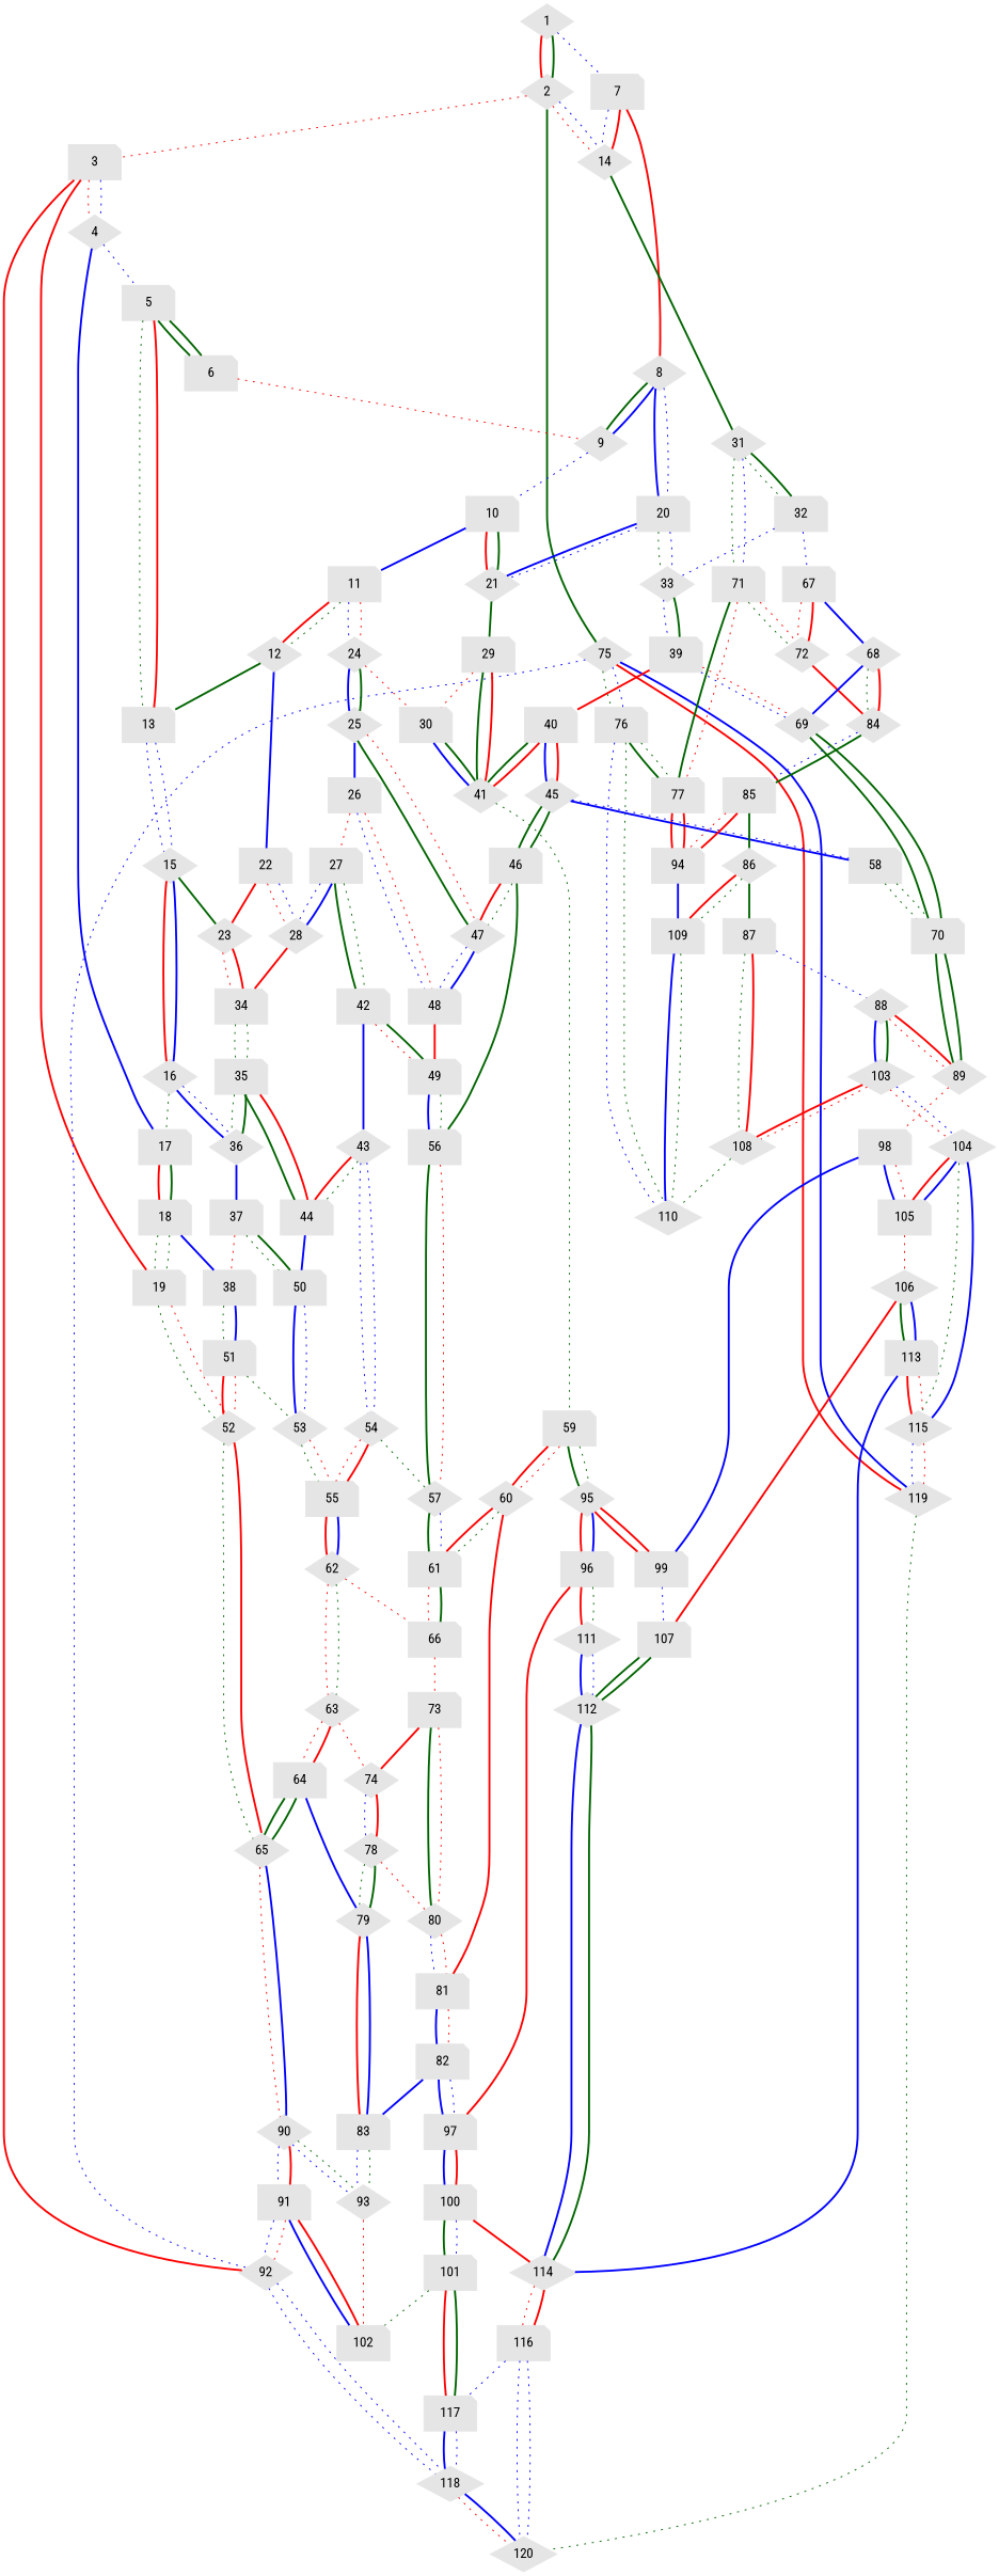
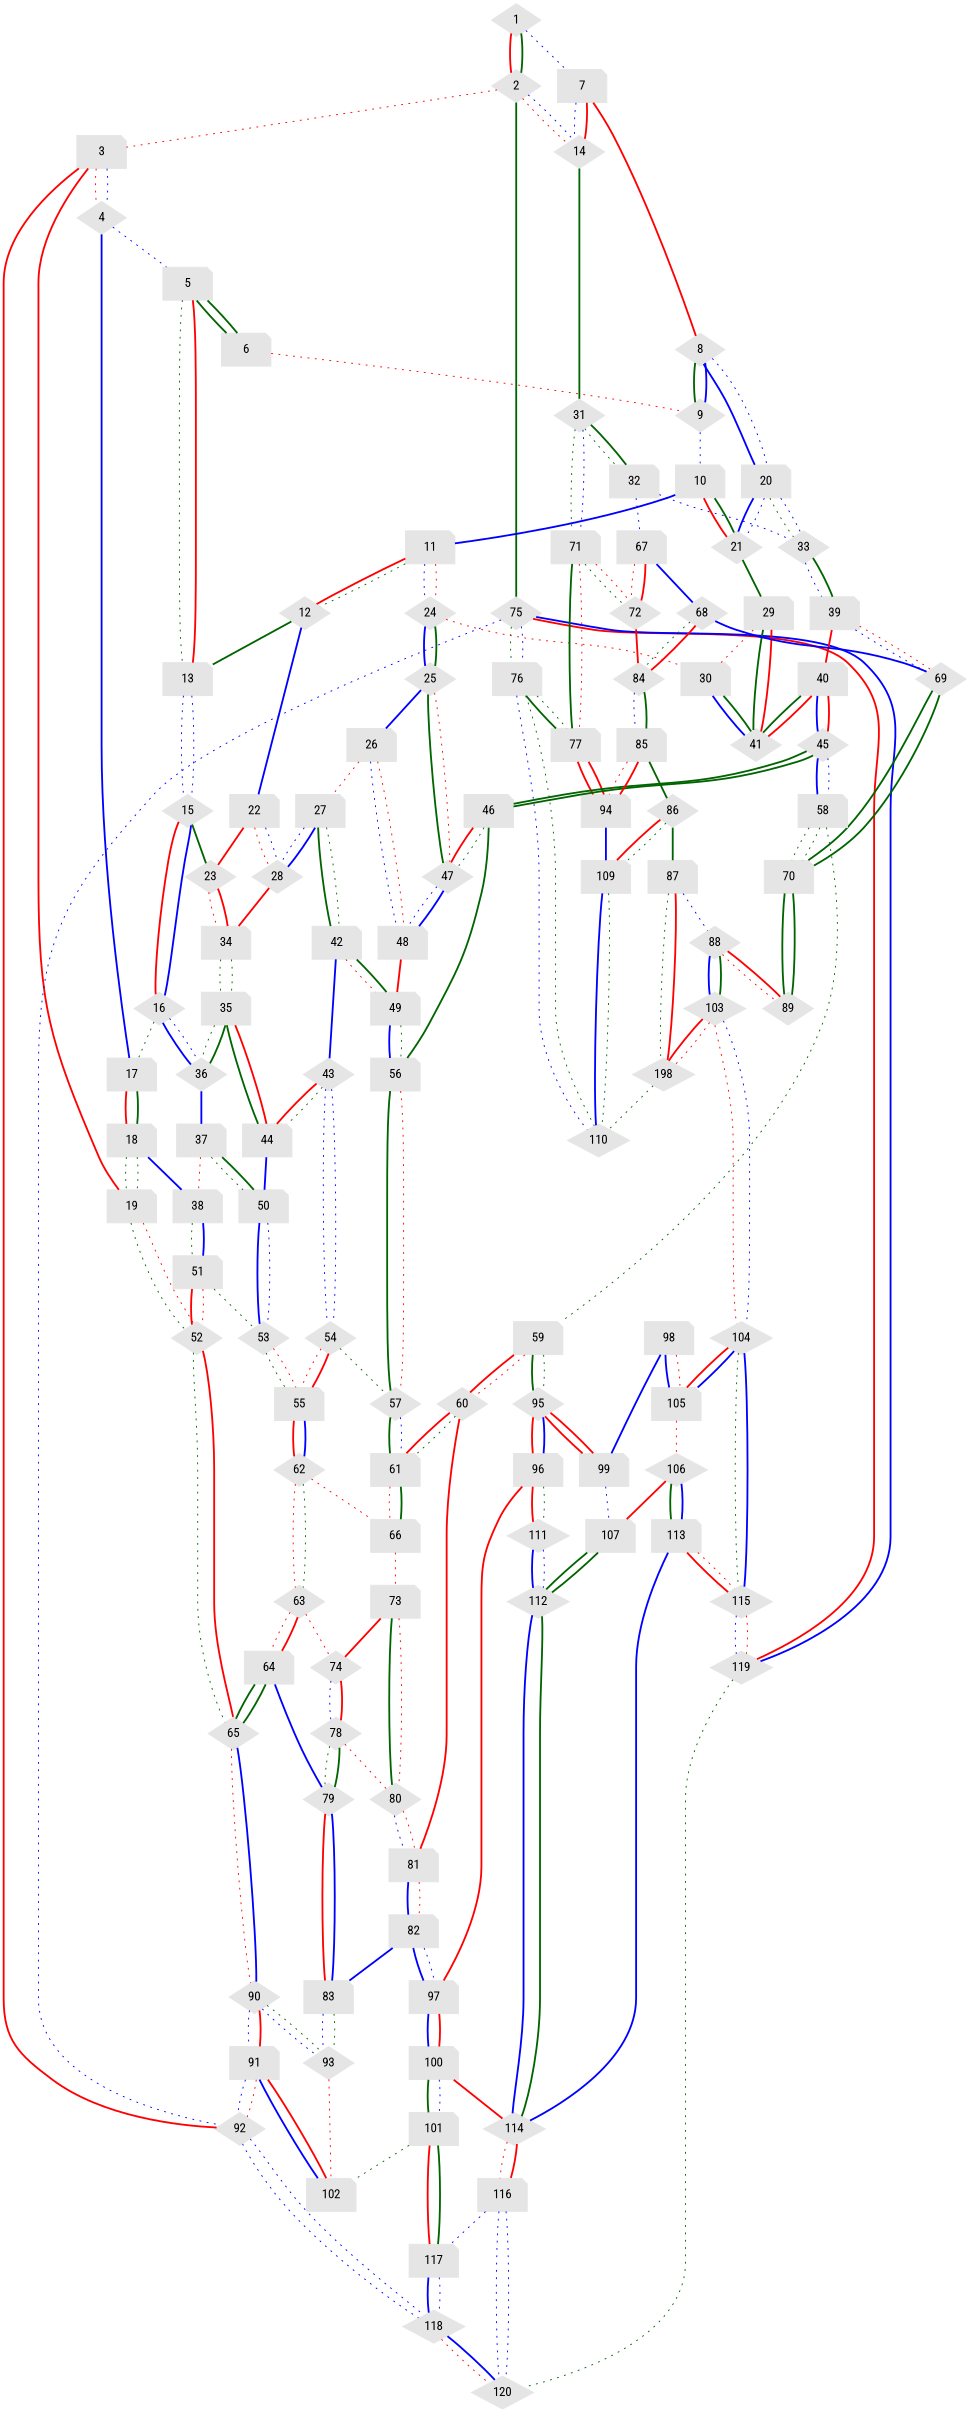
  graph {
    fontname="Roboto Condensed"
    node [color=gray90 fontname="Roboto Condensed" shape=note style=filled]
    edge [color=red fontname="Roboto Condensed" style=bold]
    1 [shape=diamond]
    2 [shape=diamond]
    7
    3
    14 [shape=diamond]
    75 [shape=diamond]
    8 [shape=diamond]
    4 [shape=diamond]
    19
    92 [shape=diamond]
    31 [shape=diamond]
    76
    119 [shape=diamond]
    5
    17
    52 [shape=diamond]
    118 [shape=diamond]
    6
    13
    18
    9 [shape=diamond]
    15 [shape=diamond]
    10
    20
    21 [shape=diamond]
    33 [shape=diamond]
    11
    12 [shape=diamond]
    24 [shape=diamond]
    29
    22
    25 [shape=diamond]
    30
    23 [shape=diamond]
    28 [shape=diamond]
    16 [shape=diamond]
    32
    71
    36 [shape=diamond]
    34
    37
    38
    51
    65 [shape=diamond]
    39
    41 [shape=diamond]
    35
    26
    47 [shape=diamond]
    27
    48
    42
    49
    43 [shape=diamond]
    67
    72 [shape=diamond]
    77
    68 [shape=diamond]
    40
    69 [shape=diamond]
    44
    50
    53 [shape=diamond]
    45 [shape=diamond]
    70
    46
    58
    54 [shape=diamond]
    56
    55
    57 [shape=diamond]
    59
    90 [shape=diamond]
    62 [shape=diamond]
    61
    66
    63 [shape=diamond]
    60 [shape=diamond]
    95 [shape=diamond]
    89 [shape=diamond]
    81
    96
    99
    82
    73
    64
    74 [shape=diamond]
    79 [shape=diamond]
    78 [shape=diamond]
    83
    93 [shape=diamond]
    91
    80 [shape=diamond]
    84 [shape=diamond]
    85
    98
    94
    110 [shape=diamond]
    120 [shape=diamond]
    109
    97
    100
    102
    86 [shape=diamond]
    87
    88 [shape=diamond]
-   108 [shape=diamond]
+   108 [shape=diamond label=198]
    103 [shape=diamond]
    104 [shape=diamond]
    105
    111 [shape=diamond]
    107
    112 [shape=diamond]
    101
    114 [shape=diamond]
    106 [shape=diamond]
    117
    115 [shape=diamond]
    113
    116
    1 -- 2
    1 -- 2 [color=darkgreen]
    1 -- 7 [color=blue style=dotted]
    2 -- 3 [style=dotted]
    2 -- 14 [style=dotted]
    2 -- 14 [color=blue style=dotted]
    2 -- 75 [color=darkgreen]
    7 -- 14 [color=blue style=dotted]
    7 -- 14
    7 -- 8
    3 -- 4 [style=dotted]
    3 -- 4 [color=blue style=dotted]
    3 -- 19
    3 -- 92
    14 -- 31 [color=darkgreen]
    75 -- 92 [color=blue style=dotted]
    75 -- 76 [color=darkgreen style=dotted]
    75 -- 76 [color=blue style=dotted]
    75 -- 119
    75 -- 119 [color=blue]
    8 -- 9 [color=darkgreen]
    8 -- 9 [color=blue]
    8 -- 20 [color=blue]
    8 -- 20 [color=blue style=dotted]
    4 -- 5 [color=blue style=dotted]
    4 -- 17 [color=blue]
    19 -- 52 [color=darkgreen style=dotted]
    19 -- 52 [style=dotted]
    92 -- 118 [color=blue style=dotted]
    92 -- 118 [color=blue style=dotted]
    31 -- 32 [color=darkgreen style=dotted]
    31 -- 32 [color=darkgreen]
    31 -- 71 [color=darkgreen style=dotted]
    31 -- 71 [color=blue style=dotted]
    76 -- 77 [color=darkgreen]
    76 -- 77 [color=darkgreen style=dotted]
    76 -- 110 [color=blue style=dotted]
    76 -- 110 [color=darkgreen style=dotted]
    119 -- 120 [color=darkgreen style=dotted]
    5 -- 6 [color=darkgreen]
    5 -- 6 [color=darkgreen]
    5 -- 13 [color=darkgreen style=dotted]
    5 -- 13
    17 -- 18
    17 -- 18 [color=darkgreen]
    52 -- 65 [color=darkgreen style=dotted]
    52 -- 65
    118 -- 120 [style=dotted]
    118 -- 120 [color=blue]
    6 -- 9 [style=dotted]
    13 -- 15 [color=blue style=dotted]
    13 -- 15 [color=blue style=dotted]
    18 -- 19 [color=darkgreen style=dotted]
    18 -- 19 [color=darkgreen style=dotted]
    18 -- 38 [color=blue]
    9 -- 10 [color=blue style=dotted]
    15 -- 23 [color=darkgreen]
    15 -- 16
    15 -- 16 [color=blue]
    10 -- 21
    10 -- 21 [color=darkgreen]
    10 -- 11 [color=blue]
    20 -- 21 [color=blue]
    20 -- 21 [color=blue style=dotted]
    20 -- 33 [color=darkgreen style=dotted]
    20 -- 33 [color=blue style=dotted]
    21 -- 29 [color=darkgreen]
    33 -- 39 [color=blue style=dotted]
    33 -- 39 [color=darkgreen]
    11 -- 12
    11 -- 12 [color=darkgreen style=dotted]
    11 -- 24 [color=blue style=dotted]
    11 -- 24 [style=dotted]
    12 -- 13 [color=darkgreen]
    12 -- 22 [color=blue]
    24 -- 25 [color=blue]
    24 -- 25 [color=darkgreen]
    24 -- 30 [style=dotted]
    29 -- 30 [style=dotted]
    29 -- 41 [color=darkgreen]
    29 -- 41
    22 -- 23
    22 -- 28 [style=dotted]
    22 -- 28 [color=blue style=dotted]
    25 -- 26 [color=blue]
    25 -- 47 [color=darkgreen]
    25 -- 47 [style=dotted]
    30 -- 41 [color=blue]
    30 -- 41 [color=darkgreen]
    23 -- 34 [style=dotted]
    23 -- 34
    28 -- 34
    16 -- 17 [color=darkgreen style=dotted]
    16 -- 36 [color=blue]
    16 -- 36 [color=blue style=dotted]
    32 -- 33 [color=blue style=dotted]
    32 -- 67 [color=blue style=dotted]
    71 -- 72 [color=darkgreen style=dotted]
    71 -- 72 [style=dotted]
    71 -- 77 [color=darkgreen]
    71 -- 77 [style=dotted]
    36 -- 37 [color=blue]
    34 -- 35 [color=darkgreen style=dotted]
    34 -- 35 [color=darkgreen style=dotted]
    37 -- 38 [style=dotted]
    37 -- 50 [color=darkgreen style=dotted]
    37 -- 50 [color=darkgreen]
    38 -- 51 [color=darkgreen style=dotted]
    38 -- 51 [color=blue]
    51 -- 52
    51 -- 52 [style=dotted]
    51 -- 53 [color=darkgreen style=dotted]
    65 -- 90 [style=dotted]
    65 -- 90 [color=blue]
    39 -- 40
    39 -- 69 [color=blue style=dotted]
    39 -- 69 [style=dotted]
    35 -- 36 [color=darkgreen style=dotted]
    35 -- 36 [color=darkgreen]
    35 -- 44 [color=darkgreen]
    35 -- 44
    26 -- 27 [style=dotted]
    26 -- 48 [color=blue style=dotted]
    26 -- 48 [style=dotted]
    47 -- 48 [color=blue style=dotted]
    47 -- 48 [color=blue]
    27 -- 28 [color=blue style=dotted]
    27 -- 28 [color=blue]
    27 -- 42 [color=darkgreen]
    27 -- 42 [color=darkgreen style=dotted]
    48 -- 49
    42 -- 49 [style=dotted]
    42 -- 49 [color=darkgreen]
    42 -- 43 [color=blue]
    49 -- 56 [color=blue]
    49 -- 56 [color=darkgreen style=dotted]
    43 -- 44
    43 -- 44 [color=darkgreen style=dotted]
    43 -- 54 [color=blue style=dotted]
    43 -- 54 [color=blue style=dotted]
    67 -- 72 [style=dotted]
    67 -- 72
    67 -- 68 [color=blue]
    72 -- 84
    77 -- 94
    77 -- 94
    68 -- 69 [color=blue]
    68 -- 84 [color=darkgreen style=dotted]
    68 -- 84
    40 -- 41 [color=darkgreen]
    40 -- 41
    40 -- 45 [color=blue]
    40 -- 45
    69 -- 70 [color=darkgreen]
    69 -- 70 [color=darkgreen]
    44 -- 50 [color=blue]
    50 -- 53 [color=blue]
    50 -- 53 [color=blue style=dotted]
    53 -- 55 [color=darkgreen style=dotted]
    53 -- 55 [style=dotted]
    45 -- 46 [color=darkgreen]
    45 -- 46 [color=darkgreen]
    45 -- 58 [color=blue]
    45 -- 58 [color=blue style=dotted]
    70 -- 89 [color=darkgreen]
    70 -- 89 [color=darkgreen]
    46 -- 47
    46 -- 47 [color=darkgreen style=dotted]
    46 -- 56 [color=darkgreen]
    58 -- 70 [color=darkgreen style=dotted]
    58 -- 70 [color=darkgreen style=dotted]
-   41 -- 59 [color=darkgreen style=dotted]
+   58 -- 59 [color=darkgreen style=dotted]
    54 -- 55 [style=dotted]
    54 -- 55
    54 -- 57 [color=darkgreen style=dotted]
    56 -- 57 [color=darkgreen]
    56 -- 57 [style=dotted]
    55 -- 62
    55 -- 62 [color=blue]
    57 -- 61 [color=darkgreen]
    57 -- 61 [color=blue style=dotted]
    59 -- 60
    59 -- 60 [style=dotted]
    59 -- 95 [color=darkgreen]
    59 -- 95 [color=darkgreen style=dotted]
    90 -- 93 [color=blue style=dotted]
    90 -- 93 [color=darkgreen style=dotted]
    90 -- 91 [color=blue style=dotted]
    90 -- 91
    62 -- 66 [style=dotted]
    62 -- 63 [style=dotted]
    62 -- 63 [color=darkgreen style=dotted]
    61 -- 66 [style=dotted]
    61 -- 66 [color=darkgreen]
    66 -- 73 [style=dotted]
    63 -- 64 [style=dotted]
    63 -- 64
    63 -- 74 [style=dotted]
    60 -- 61
    60 -- 61 [color=darkgreen style=dotted]
    60 -- 81
    95 -- 96
    95 -- 96 [color=blue]
    95 -- 99
    95 -- 99
-   89 -- 98 [style=dotted]
    81 -- 82 [color=blue]
    81 -- 82 [style=dotted]
    96 -- 97
    96 -- 111
    96 -- 111 [color=darkgreen style=dotted]
    99 -- 107 [color=blue style=dotted]
    82 -- 83 [color=blue]
    82 -- 97 [color=blue]
    82 -- 97 [color=blue style=dotted]
    73 -- 74
    73 -- 80 [color=darkgreen]
    73 -- 80 [style=dotted]
    64 -- 65 [color=darkgreen]
    64 -- 65 [color=darkgreen]
    64 -- 79 [color=blue]
    74 -- 78 [color=blue style=dotted]
    74 -- 78
    79 -- 83
    79 -- 83 [color=blue]
    78 -- 79 [color=darkgreen style=dotted]
    78 -- 79 [color=darkgreen]
    78 -- 80 [style=dotted]
    83 -- 93 [color=blue style=dotted]
    83 -- 93 [color=darkgreen style=dotted]
    93 -- 102 [style=dotted]
    91 -- 92 [color=blue style=dotted]
    91 -- 92 [style=dotted]
    91 -- 102 [color=blue]
    91 -- 102
    80 -- 81 [color=blue style=dotted]
    80 -- 81 [style=dotted]
    84 -- 85 [color=blue style=dotted]
    84 -- 85 [color=darkgreen]
    85 -- 94 [style=dotted]
    85 -- 94
    85 -- 86 [color=darkgreen]
    98 -- 99 [color=blue]
    98 -- 105 [color=blue]
    98 -- 105 [style=dotted]
    94 -- 109 [color=blue]
    109 -- 110 [color=blue]
    109 -- 110 [color=darkgreen style=dotted]
    97 -- 100 [color=blue]
    97 -- 100
    100 -- 101 [color=darkgreen]
    100 -- 101 [color=blue style=dotted]
    100 -- 114
    86 -- 109
    86 -- 109 [color=darkgreen style=dotted]
    86 -- 87 [color=darkgreen]
    87 -- 88 [color=blue style=dotted]
    87 -- 108 [color=darkgreen style=dotted]
    87 -- 108
    88 -- 89 [style=dotted]
    88 -- 89
    88 -- 103 [color=blue]
    88 -- 103 [color=darkgreen]
    108 -- 110 [color=darkgreen style=dotted]
    103 -- 108
    103 -- 108 [style=dotted]
    103 -- 104 [style=dotted]
    103 -- 104 [color=blue style=dotted]
    104 -- 105
    104 -- 105 [color=blue]
    104 -- 115 [color=darkgreen style=dotted]
    104 -- 115 [color=blue]
    105 -- 106 [style=dotted]
    111 -- 112 [color=blue]
    111 -- 112 [color=blue style=dotted]
    107 -- 112 [color=darkgreen]
    107 -- 112 [color=darkgreen]
    112 -- 114 [color=blue]
    112 -- 114 [color=darkgreen]
    101 -- 102 [color=darkgreen style=dotted]
    101 -- 117
    101 -- 117 [color=darkgreen]
    114 -- 116 [style=dotted]
    114 -- 116
    106 -- 107
    106 -- 113 [color=darkgreen]
    106 -- 113 [color=blue]
    117 -- 118 [color=blue]
    117 -- 118 [color=blue style=dotted]
    115 -- 119 [color=blue style=dotted]
    115 -- 119 [style=dotted]
    113 -- 114 [color=blue]
    113 -- 115
    113 -- 115 [style=dotted]
    116 -- 120 [color=blue style=dotted]
    116 -- 120 [color=blue style=dotted]
    116 -- 117 [color=blue style=dotted]
  }
